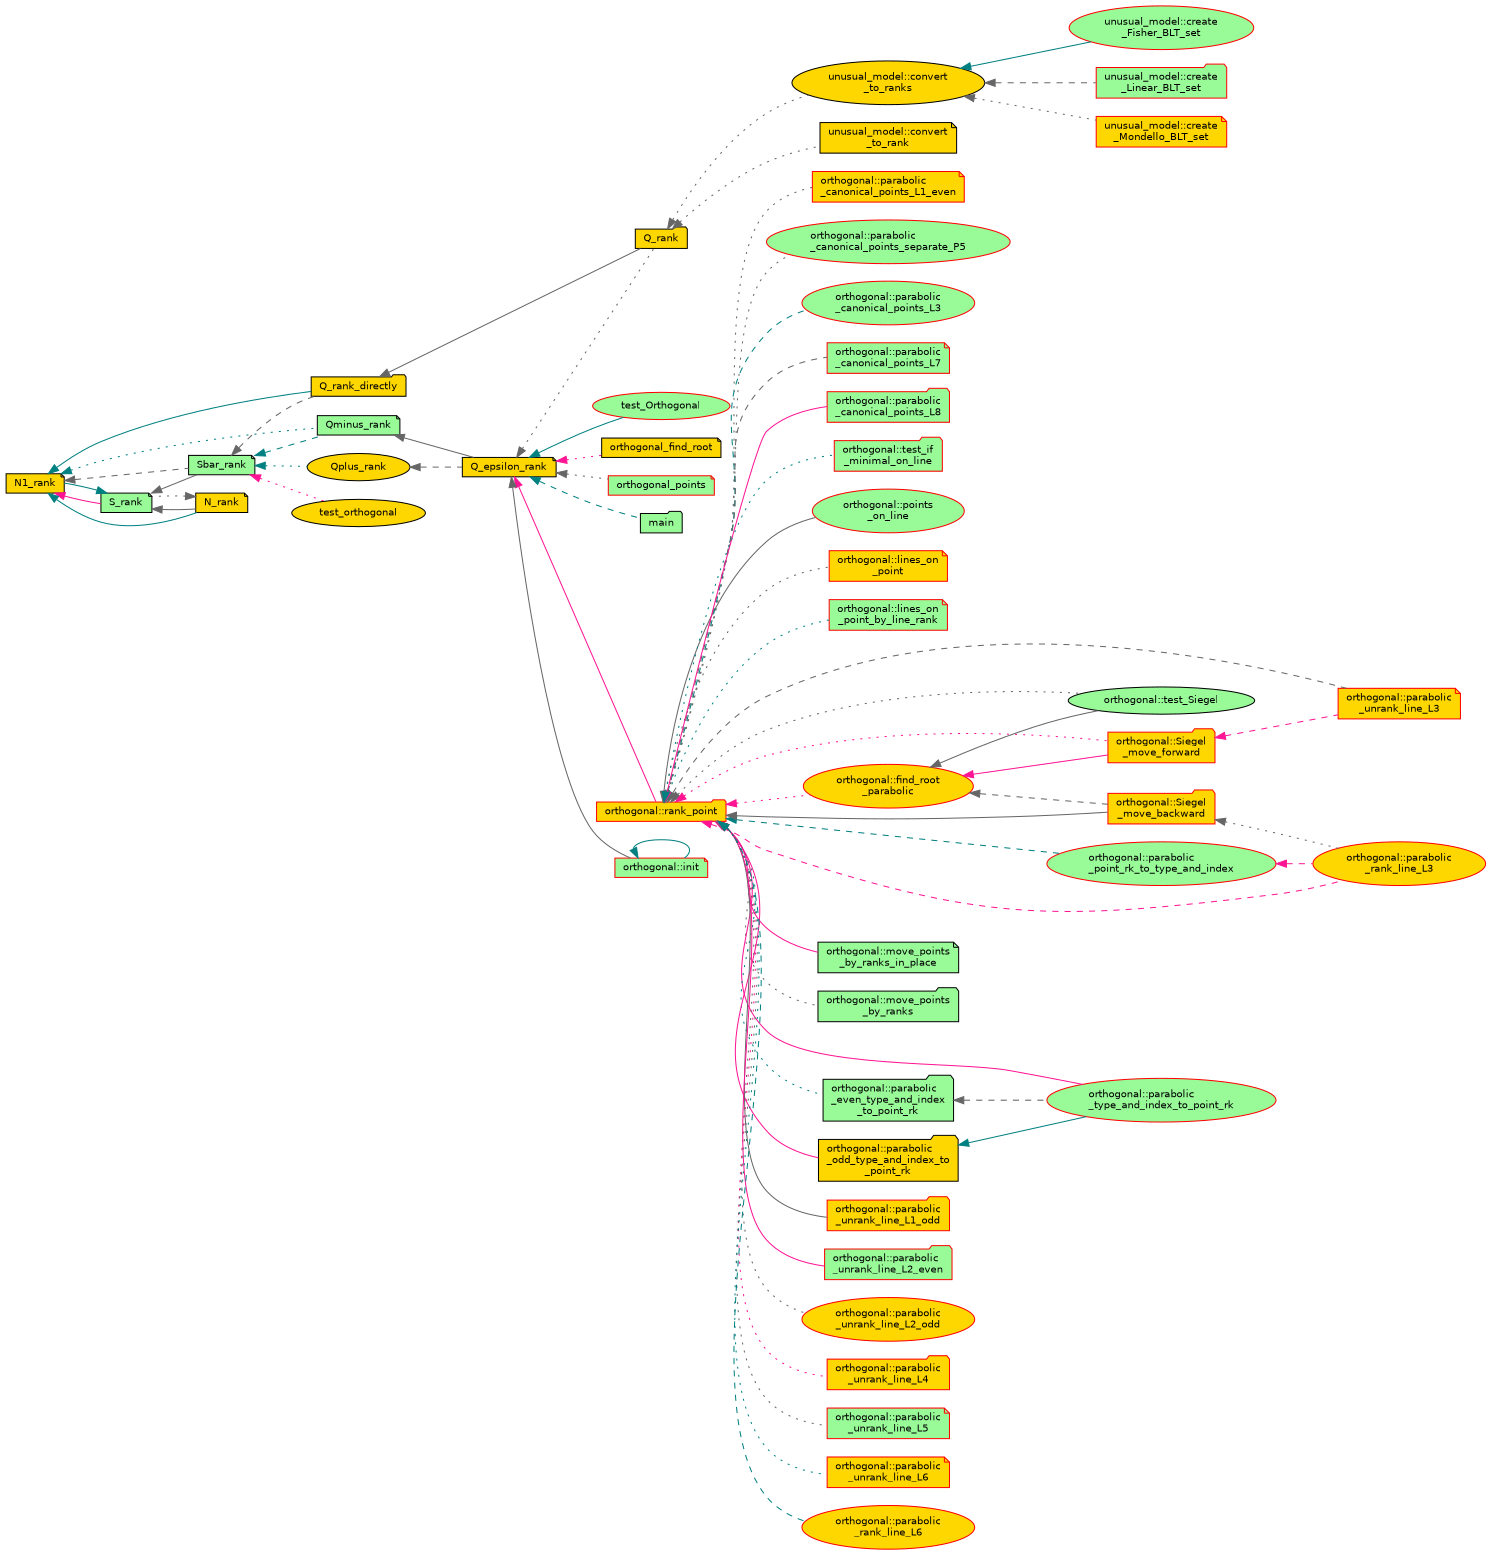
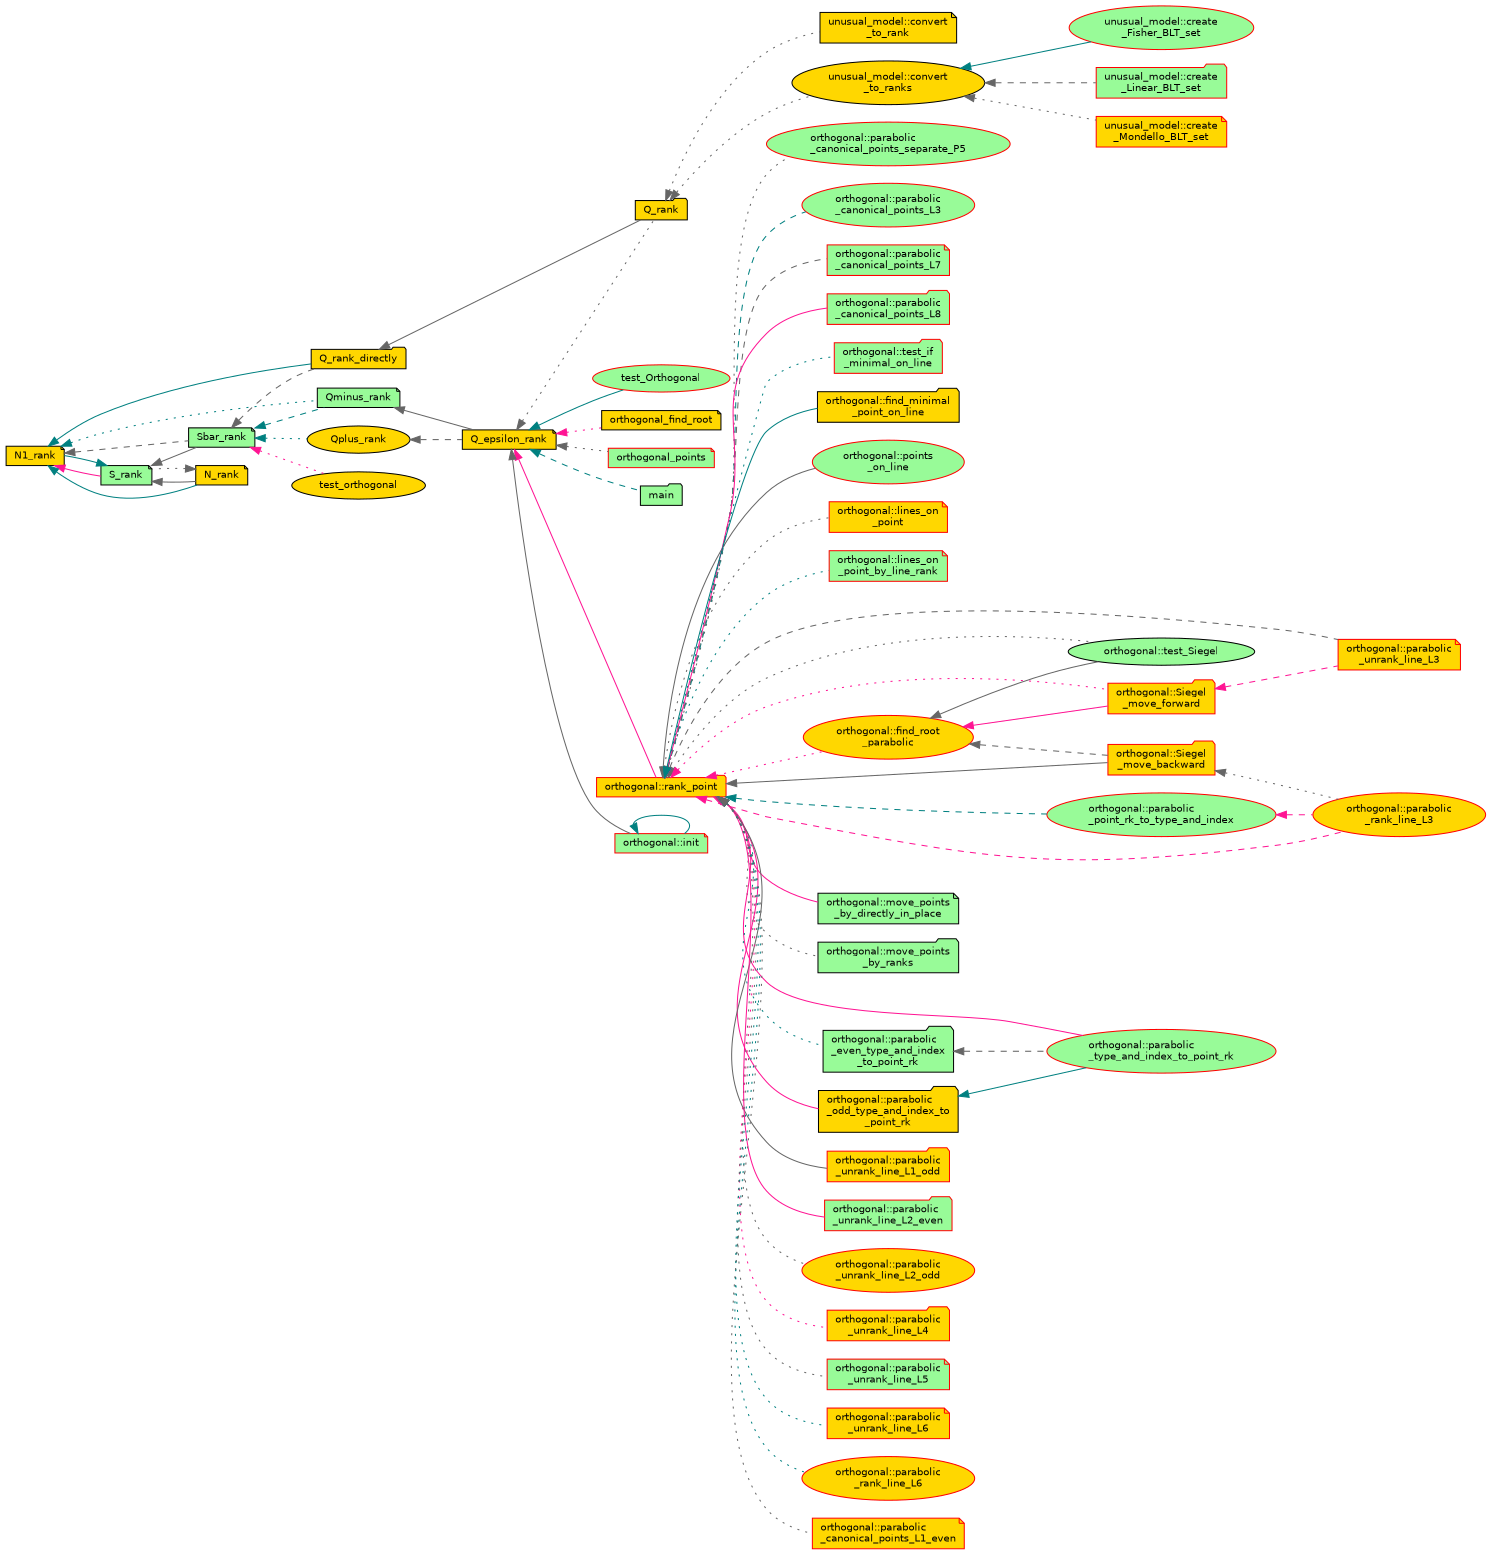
  digraph {
    rankdir=LR
    node [color=red fillcolor=gold fontname=Helvetica fontsize=10 shape=note style=filled]
    edge [color=gray40 dir=back fontname=Helvetica fontsize=10 labelfontname=Helvetica labelfontsize=10 style=dotted]
    n1 [color=black fontcolor=black height=0.2 label=N1_rank width=0.4]
    n2 [color=black height=0.2 label=Q_rank_directly shape=folder width=0.4]
    n3 [color=black fillcolor=palegreen height=0.2 label=Qminus_rank width=0.4]
    n4 [color=black fillcolor=palegreen height=0.2 label=S_rank width=0.4]
    n5 [color=black height=0.2 label=N_rank width=0.4]
    n6 [color=black fillcolor=palegreen height=0.2 label=Sbar_rank width=0.4]
    n7 [color=black height=0.2 label=Q_rank shape=folder width=0.4]
    n8 [color=black height=0.2 label=Q_epsilon_rank width=0.4]
    n9 [color=black height=0.2 label=Qplus_rank shape=ellipse width=0.4]
    n10 [color=black height=0.2 label=test_orthogonal shape=ellipse width=0.4]
    n11 [color=black height=0.2 label="unusual_model::convert\l_to_ranks" shape=ellipse width=0.4]
    n12 [color=black height=0.2 label="unusual_model::convert\l_to_rank" width=0.4]
    n13 [color=black fillcolor=palegreen height=0.2 label=main shape=folder width=0.4]
    n14 [height=0.2 label="orthogonal::rank_point" shape=folder width=0.4]
    n15 [fillcolor=palegreen height=0.2 label="orthogonal::init" width=0.4]
    n16 [fillcolor=palegreen height=0.2 label=test_Orthogonal shape=ellipse width=0.4]
    n17 [color=black height=0.2 label=orthogonal_find_root width=0.4]
    n18 [fillcolor=palegreen height=0.2 label=orthogonal_points width=0.4]
    n19 [fillcolor=palegreen height=0.2 label="unusual_model::create\l_Fisher_BLT_set" shape=ellipse width=0.4]
    n20 [fillcolor=palegreen height=0.2 label="unusual_model::create\l_Linear_BLT_set" shape=folder width=0.4]
    n21 [height=0.2 label="unusual_model::create\l_Mondello_BLT_set" width=0.4]
    n22 [fillcolor=palegreen height=0.2 label="orthogonal::points\l_on_line" shape=ellipse width=0.4]
    n23 [height=0.2 label="orthogonal::lines_on\l_point" width=0.4]
    n24 [fillcolor=palegreen height=0.2 label="orthogonal::lines_on\l_point_by_line_rank" width=0.4]
    n25 [color=black fillcolor=palegreen height=0.2 label="orthogonal::test_Siegel" shape=ellipse width=0.4]
-   n26 [color=black fillcolor=palegreen height=0.2 label="orthogonal::move_points\l_by_ranks_in_place" width=0.4]
+   n26 [color=black fillcolor=palegreen height=0.2 label="orthogonal::move_points\l_by_directly_in_place" width=0.4]
    n27 [color=black fillcolor=palegreen height=0.2 label="orthogonal::move_points\l_by_ranks" shape=folder width=0.4]
    n28 [fillcolor=palegreen height=0.2 label="orthogonal::parabolic\l_type_and_index_to_point_rk" shape=ellipse width=0.4]
    n29 [color=black fillcolor=palegreen height=0.2 label="orthogonal::parabolic\l_even_type_and_index\l_to_point_rk" shape=folder width=0.4]
    n30 [color=black height=0.2 label="orthogonal::parabolic\l_odd_type_and_index_to\l_point_rk" shape=folder width=0.4]
    n31 [fillcolor=palegreen height=0.2 label="orthogonal::parabolic\l_point_rk_to_type_and_index" shape=ellipse width=0.4]
    n32 [height=0.2 label="orthogonal::parabolic\l_rank_line_L3" shape=ellipse width=0.4]
    n33 [height=0.2 label="orthogonal::parabolic\l_unrank_line_L1_odd" shape=folder width=0.4]
    n34 [fillcolor=palegreen height=0.2 label="orthogonal::parabolic\l_unrank_line_L2_even" shape=folder width=0.4]
    n35 [height=0.2 label="orthogonal::parabolic\l_unrank_line_L2_odd" shape=ellipse width=0.4]
    n36 [height=0.2 label="orthogonal::parabolic\l_unrank_line_L3" width=0.4]
    n37 [height=0.2 label="orthogonal::parabolic\l_unrank_line_L4" shape=folder width=0.4]
    n38 [fillcolor=palegreen height=0.2 label="orthogonal::parabolic\l_unrank_line_L5" width=0.4]
    n39 [height=0.2 label="orthogonal::parabolic\l_unrank_line_L6" width=0.4]
    n40 [height=0.2 label="orthogonal::parabolic\l_rank_line_L6" shape=ellipse width=0.4]
    n41 [height=0.2 label="orthogonal::find_root\l_parabolic" shape=ellipse width=0.4]
    n42 [height=0.2 label="orthogonal::Siegel\l_move_forward" shape=folder width=0.4]
    n43 [height=0.2 label="orthogonal::Siegel\l_move_backward" shape=folder width=0.4]
    n44 [height=0.2 label="orthogonal::parabolic\l_canonical_points_L1_even" width=0.4]
    n45 [fillcolor=palegreen height=0.2 label="orthogonal::parabolic\l_canonical_points_separate_P5" shape=ellipse width=0.4]
    n46 [fillcolor=palegreen height=0.2 label="orthogonal::parabolic\l_canonical_points_L3" shape=ellipse width=0.4]
    n47 [fillcolor=palegreen height=0.2 label="orthogonal::parabolic\l_canonical_points_L7" width=0.4]
    n48 [fillcolor=palegreen height=0.2 label="orthogonal::parabolic\l_canonical_points_L8" shape=folder width=0.4]
    n49 [fillcolor=palegreen height=0.2 label="orthogonal::test_if\l_minimal_on_line" shape=folder width=0.4]
+   n50 [color=black height=0.2 label="orthogonal::find_minimal\l_point_on_line" shape=folder width=0.4]
    n1 -> n2 [color=teal style=solid]
    n1 -> n3 [color=teal]
    n1 -> n4 [color=deeppink style=solid]
    n1 -> n5 [color=teal style=solid]
    n1 -> n6 [style=dashed]
    n2 -> n7 [style=solid]
    n3 -> n8 [style=solid]
    n4 -> n1 [color=teal style=solid]
    n4 -> n5 [style=solid]
    n4 -> n6 [style=solid]
    n5 -> n4
    n6 -> n2 [style=dashed]
    n6 -> n3 [color=teal style=dashed]
    n6 -> n9 [color=teal]
    n6 -> n10 [color=deeppink]
    n7 -> n11
    n7 -> n12
    n8 -> n7
    n8 -> n13 [color=teal style=dashed]
    n8 -> n14 [color=deeppink style=solid]
    n8 -> n15 [style=solid]
    n8 -> n16 [color=teal style=solid]
    n8 -> n17 [color=deeppink]
    n8 -> n18
    n9 -> n8 [style=dashed]
    n11 -> n19 [color=teal style=solid]
    n11 -> n20 [style=dashed]
    n11 -> n21
    n14 -> n22 [style=solid]
    n14 -> n23
    n14 -> n24 [color=teal]
    n14 -> n25
    n14 -> n26 [color=deeppink style=solid]
    n14 -> n27
    n14 -> n28 [color=deeppink style=solid]
    n14 -> n29 [color=teal]
    n14 -> n30 [color=deeppink style=solid]
    n14 -> n31 [color=teal style=dashed]
    n14 -> n32 [color=deeppink style=dashed]
    n14 -> n33 [style=solid]
    n14 -> n34 [color=deeppink style=solid]
    n14 -> n35
    n14 -> n36 [style=dashed]
    n14 -> n37 [color=deeppink]
    n14 -> n38
    n14 -> n39 [color=teal]
-   n14 -> n40 [color=teal style=dashed]
+   n14 -> n40 [color=teal]
    n14 -> n41 [color=deeppink]
    n14 -> n42 [color=deeppink]
    n14 -> n43 [style=solid]
    n14 -> n44
    n14 -> n45
    n14 -> n46 [color=teal style=dashed]
    n14 -> n47 [style=dashed]
    n14 -> n48 [color=deeppink style=solid]
    n14 -> n49 [color=teal]
+   n14 -> n50 [color=teal style=solid]
    n15 -> n15 [color=teal style=solid]
    n29 -> n28 [style=dashed]
    n30 -> n28 [color=teal style=solid]
    n31 -> n32 [color=deeppink style=dashed]
    n41 -> n25 [style=solid]
    n41 -> n42 [color=deeppink style=solid]
    n41 -> n43 [style=dashed]
    n42 -> n36 [color=deeppink style=dashed]
    n43 -> n32
  }
